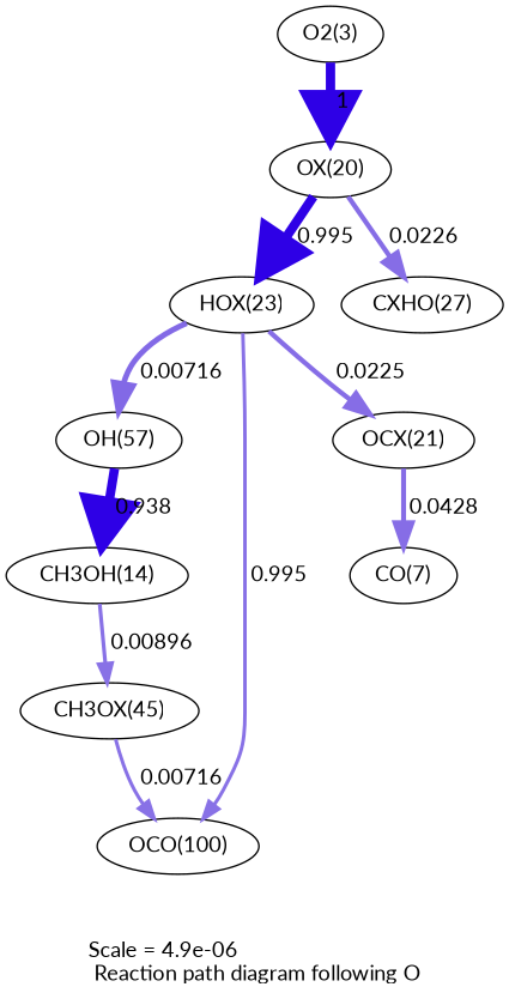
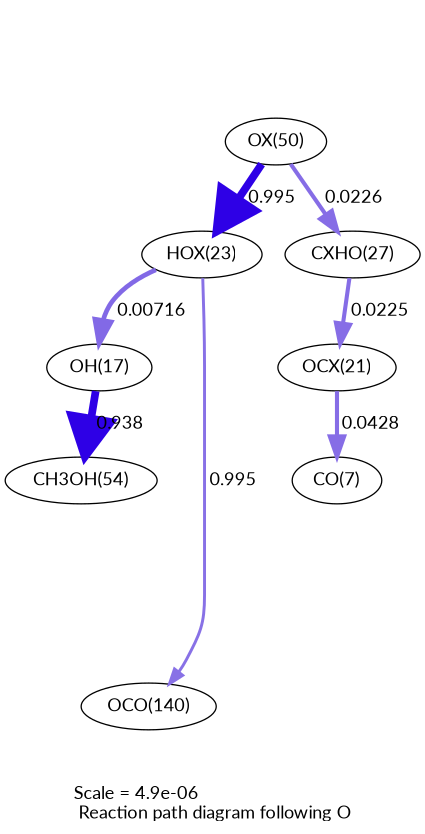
  digraph {
    fontname=Lato
    label="Scale = 4.9e-06\l Reaction path diagram following O"
    node [fontname=Lato]
    edge [arrowsize=3 color="0.7, 0.523, 0.9" fontname=Lato penwidth=6]
-   n1 [label="O2(3)"]
-   n2 [label="OX(20)"]
+   n2 [label="OX(50)"]
    n3 [label="HOX(23)"]
    n4 [label="CXHO(27)"]
-   n5 [label="OH(57)"]
-   n6 [label="OCO(100)"]
+   n5 [label="OH(17)"]
+   n6 [label="OCO(140)"]
    n7 [label="OCX(21)"]
-   n8 [label="CH3OH(14)"]
-   n9 [label="CH3OX(45)"]
+   n8 [label="CH3OH(54)"]
    n10 [label="CO(7)"]
-   n1 -> n2 [color="0.7, 1.5, 0.9" label=" 1"]
    n2 -> n3 [color="0.7, 1.5, 0.9" label=" 0.995"]
    n2 -> n4 [arrowsize=1.57 label=" 0.0226" penwidth=3.14]
    n3 -> n5 [arrowsize=1.81 color="0.7, 0.543, 0.9" label=" 0.00716" penwidth=3.62]
    n3 -> n6 [arrowsize=1.14 color="0.7, 0.507, 0.9" label=" 0.995" penwidth=2.27]
-   n3 -> n7 [arrowsize=1.57 label=" 0.0225" penwidth=3.14]
+   n4 -> n7 [arrowsize=1.57 label=" 0.0225" penwidth=3.14]
    n5 -> n8 [arrowsize=2.98 color="0.7, 1.44, 0.9" label=" 0.938" penwidth=5.95]
    n7 -> n10 [arrowsize=1.58 label=" 0.0428" penwidth=3.15]
-   n8 -> n9 [arrowsize=1.22 color="0.7, 0.509, 0.9" label=" 0.00896" penwidth=2.44]
-   n9 -> n6 [arrowsize=1.14 color="0.7, 0.507, 0.9" label=" 0.00716" penwidth=2.27]
  }
